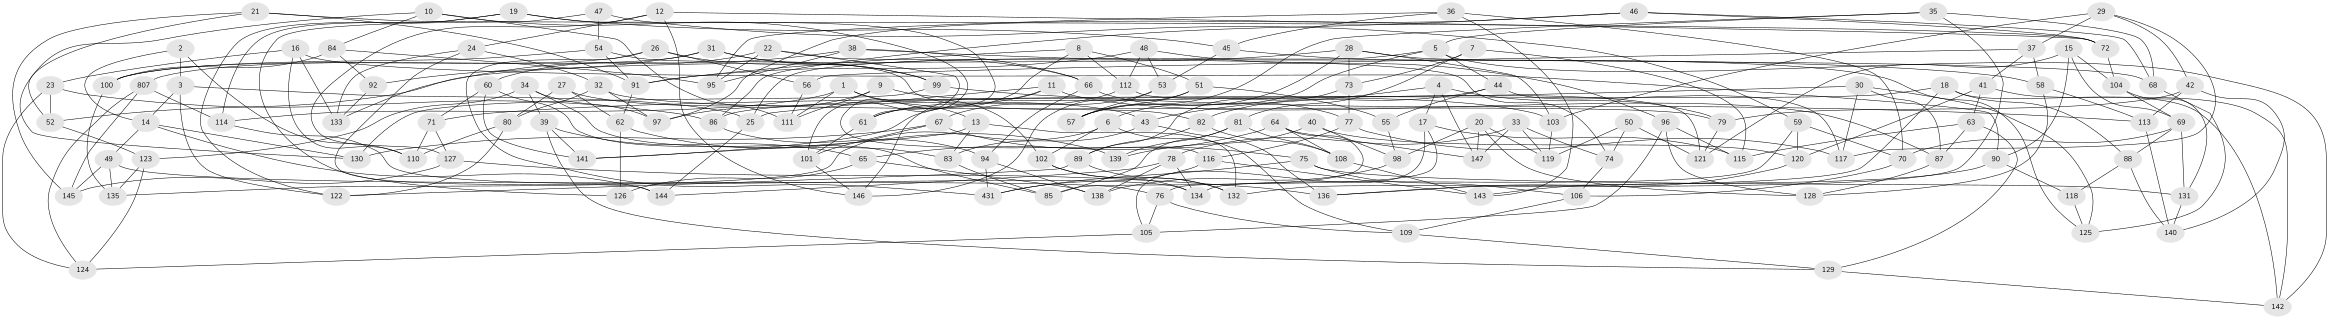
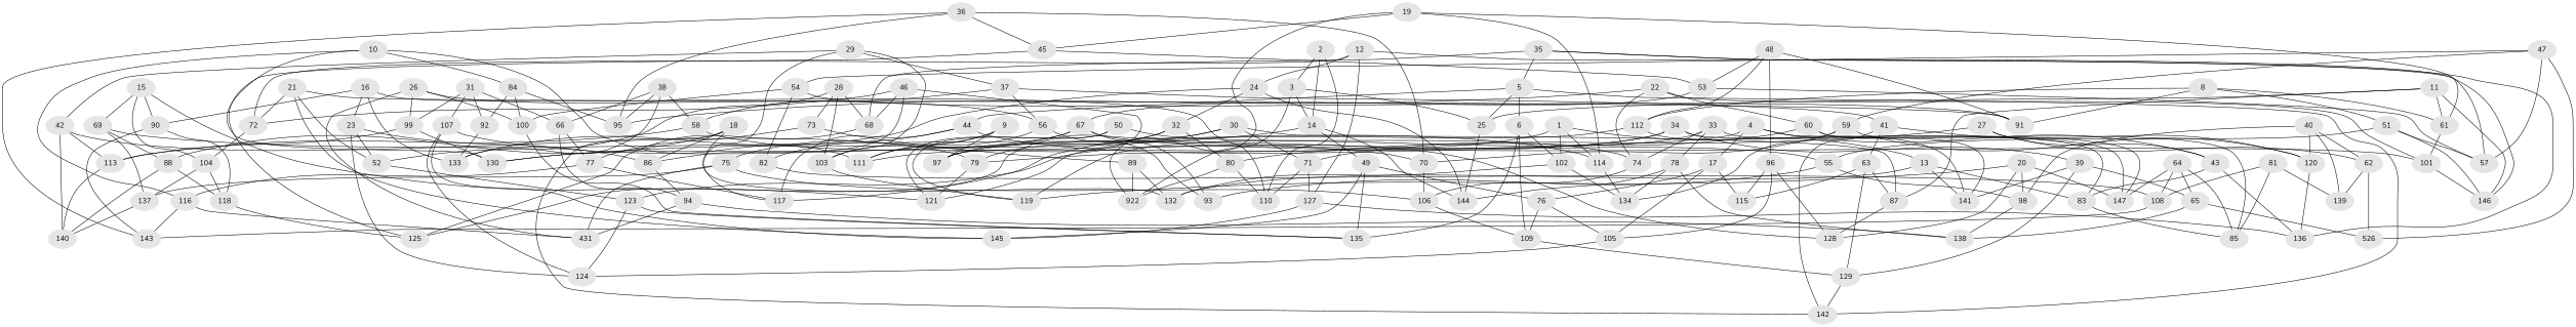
  graph {
    fontname=Nunito
    node [color=gray90 fontname=Nunito style=filled]
    edge [fontname=Nunito]
    1
    13
    102
    111
    114
    83
    132
    141
    134
    2
    3
    14
    110
    25
-   122
+   122 [label=922]
    130
    49
    144
    101
    146
    4
    17
    43
    79
    147
    115
    76
    105
    136
    121
    5
    6
    44
    142
    109
    135
    117
    55
    82
    129
-   7
    73
    81
    77
    89
    139
    85
    108
    8
    51
    61
    91
    112
    57
    9
    97
    103
    27
    62
    80
    119
    10
    84
    116
    95
    100
    92
    n68 [label=431]
    143
    11
    87
    128
    12
    24
    72
    127
    133
    32
    104
    145
    15
    69
    90
    88
    70
-   137 [label=131]
+   137
    118
    16
    23
    86
    52
    124
    18
    94
    140
    19
    45
    125
    53
    20
    98
    138
    21
    123
    22
    60
    74
    71
    106
    26
    56
    99
+   93
    113
-   126
+   126 [label=526]
    28
    68
    29
    37
    42
    41
    58
    30
    31
    66
-   107 [label=807]
+   107
    33
    78
    34
    39
    65
    35
    50
    36
    120
    63
    38
    40
    67
    46
    47
    54
    59
    48
    96
    75
    64
    1 -- 13
    1 -- 102
    1 -- 111
    1 -- 114
    13 -- 83
    13 -- 132
    13 -- 141
    102 -- 132
    102 -- 134
    114 -- 134
    83 -- 85
    2 -- 3
    2 -- 14
    2 -- 110
    3 -- 14
    3 -- 25
    3 -- 122
    14 -- 130
    14 -- 49
    14 -- 144
    25 -- 144
    49 -- 76
    49 -- 135
    49 -- 145
    101 -- 146
    4 -- 17
    4 -- 43
    4 -- 79
    4 -- 147
    17 -- 115
    17 -- 76
    17 -- 105
    43 -- 83
    43 -- 136
    79 -- 121
    76 -- 105
    76 -- 109
    105 -- 124
    5 -- 25
    5 -- 6
    5 -- 44
    5 -- 142
    6 -- 102
    6 -- 109
    6 -- 135
    44 -- 117
    44 -- 55
    44 -- 82
    109 -- 129
    55 -- 98
-   82 -- 89
+   55 -- 93
    82 -- 108
    129 -- 142
-   7 -- 115
-   7 -- 73
-   7 -- 81
    73 -- 77
    73 -- 89
    81 -- 139
    81 -- 85
    81 -- 108
    77 -- 117
    77 -- 116
    89 -- 132
    89 -- 122
    108 -- 143
    8 -- 51
    8 -- 61
    8 -- 91
    8 -- 112
    51 -- 146
    51 -- 55
    51 -- 57
    61 -- 101
    112 -- 141
    112 -- 121
    9 -- 111
    9 -- 97
    9 -- 103
    103 -- 119
    27 -- 43
    27 -- 62
    27 -- 80
    62 -- 139
    62 -- 126
    80 -- 110
    80 -- 122
    10 -- 111
    10 -- 130
    10 -- 84
    10 -- 116
    84 -- 95
    84 -- 100
    84 -- 92
    116 -- n68
    116 -- 143
    100 -- 135
    92 -- 133
    11 -- 25
    11 -- 146
    11 -- 61
    11 -- 87
    87 -- 128
    12 -- 146
    12 -- 24
    12 -- 72
    12 -- 127
    24 -- 144
    24 -- 133
    24 -- 32
    72 -- 104
    127 -- 136
    127 -- 145
    32 -- 79
    32 -- 97
    32 -- 80
    104 -- 137
-   104 -- 69
+   104 -- 118
    15 -- 121
    15 -- 104
    15 -- 69
    15 -- 90
    69 -- 88
    69 -- 70
    69 -- 137
    90 -- 143
    90 -- 118
    88 -- 118
    88 -- 140
    70 -- 106
    137 -- 140
    118 -- 125
    16 -- 110
    16 -- 133
    16 -- 90
    16 -- 23
    23 -- 86
    23 -- 52
    23 -- 124
    86 -- 94
    52 -- 123
    18 -- 132
    18 -- 142
    18 -- 88
    18 -- 86
    94 -- n68
    94 -- 138
    19 -- 114
    19 -- 122
    19 -- 61
    19 -- 45
    45 -- 125
    45 -- 53
    53 -- 57
    53 -- 67
    20 -- 147
    20 -- 119
    20 -- 128
    20 -- 98
    98 -- 138
    21 -- 91
    21 -- 72
    21 -- 145
    21 -- 52
    123 -- 135
    123 -- 124
    22 -- 101
    22 -- 95
    22 -- 60
    22 -- 74
    60 -- 141
    60 -- 85
    60 -- 71
    74 -- 106
    71 -- 110
    71 -- 127
    106 -- 109
    26 -- 100
    26 -- n68
    26 -- 56
    26 -- 99
    56 -- 111
+   56 -- 93
    99 -- 130
    99 -- 113
    113 -- 140
    28 -- 73
    28 -- 103
    28 -- 52
    28 -- 68
    68 -- 125
    29 -- 117
    29 -- 103
    29 -- 37
    29 -- 42
    37 -- 56
    37 -- 41
    37 -- 58
    42 -- 79
    42 -- 140
    42 -- 113
    41 -- 142
    41 -- 120
    41 -- 63
    58 -- 128
    58 -- 113
    30 -- 117
    30 -- 87
    30 -- 125
    30 -- 71
    31 -- 92
    31 -- 99
    31 -- 66
    31 -- 107
    66 -- 77
    66 -- 94
    107 -- 114
    107 -- 145
    107 -- 124
    33 -- 147
    33 -- 119
    33 -- 74
    33 -- 78
    78 -- 134
    78 -- 144
    78 -- 138
    34 -- 83
    34 -- 97
    34 -- 123
    34 -- 39
    39 -- 141
    39 -- 129
    39 -- 65
    65 -- 138
    65 -- 126
    35 -- 136
    35 -- 5
    35 -- 57
    35 -- 68
    50 -- 121
    50 -- 119
    50 -- 74
    36 -- 95
    36 -- 143
    36 -- 70
    36 -- 45
    120 -- 136
    63 -- 115
    63 -- 129
    63 -- 87
    38 -- 95
    38 -- 133
    38 -- 58
    38 -- 66
    40 -- 139
-   91 -- 62
+   40 -- 62
    40 -- 98
    40 -- 120
    67 -- 130
    67 -- 101
+   67 -- 93
    67 -- 75
    46 -- 97
    46 -- 72
    46 -- 86
    46 -- 68
-   28 -- 57
+   47 -- 57
    47 -- 126
    47 -- 54
    47 -- 59
    54 -- 82
    54 -- 91
    54 -- 100
    59 -- 134
    59 -- 70
    59 -- 120
    48 -- 91
    48 -- 112
    48 -- 53
    48 -- 96
    96 -- 115
    96 -- 105
    96 -- 128
    75 -- n68
    75 -- 137
    75 -- 106
    64 -- 147
    64 -- 85
    64 -- 108
    64 -- 65
  }
